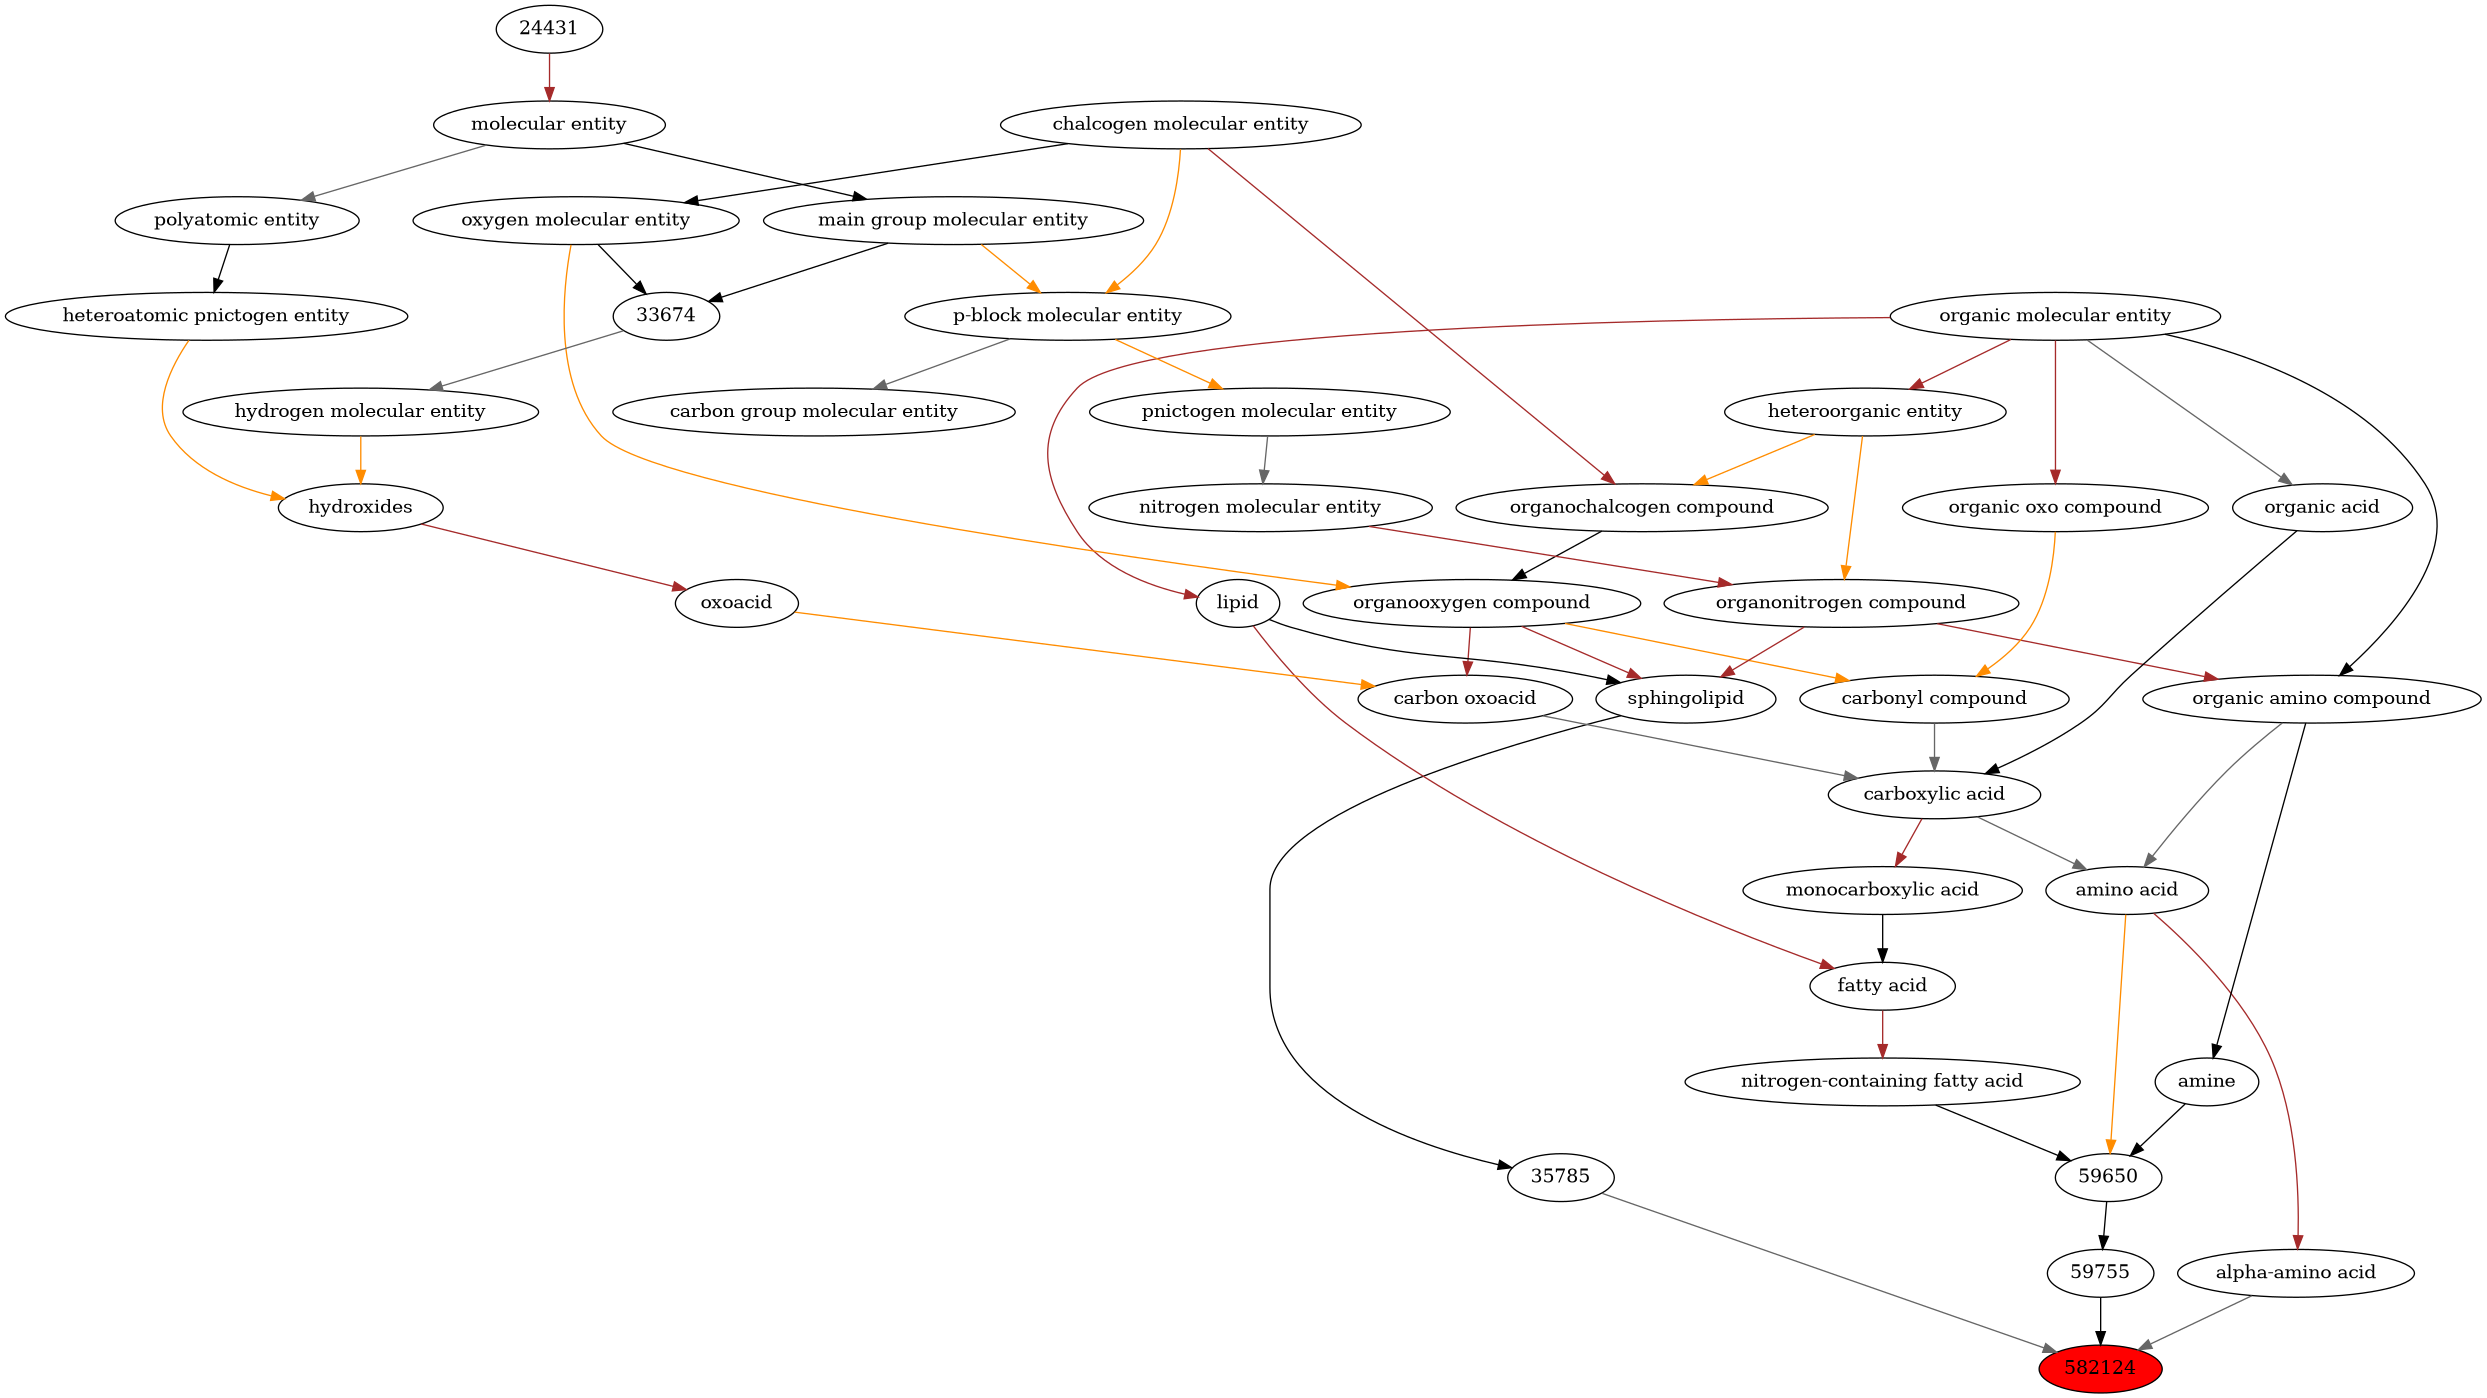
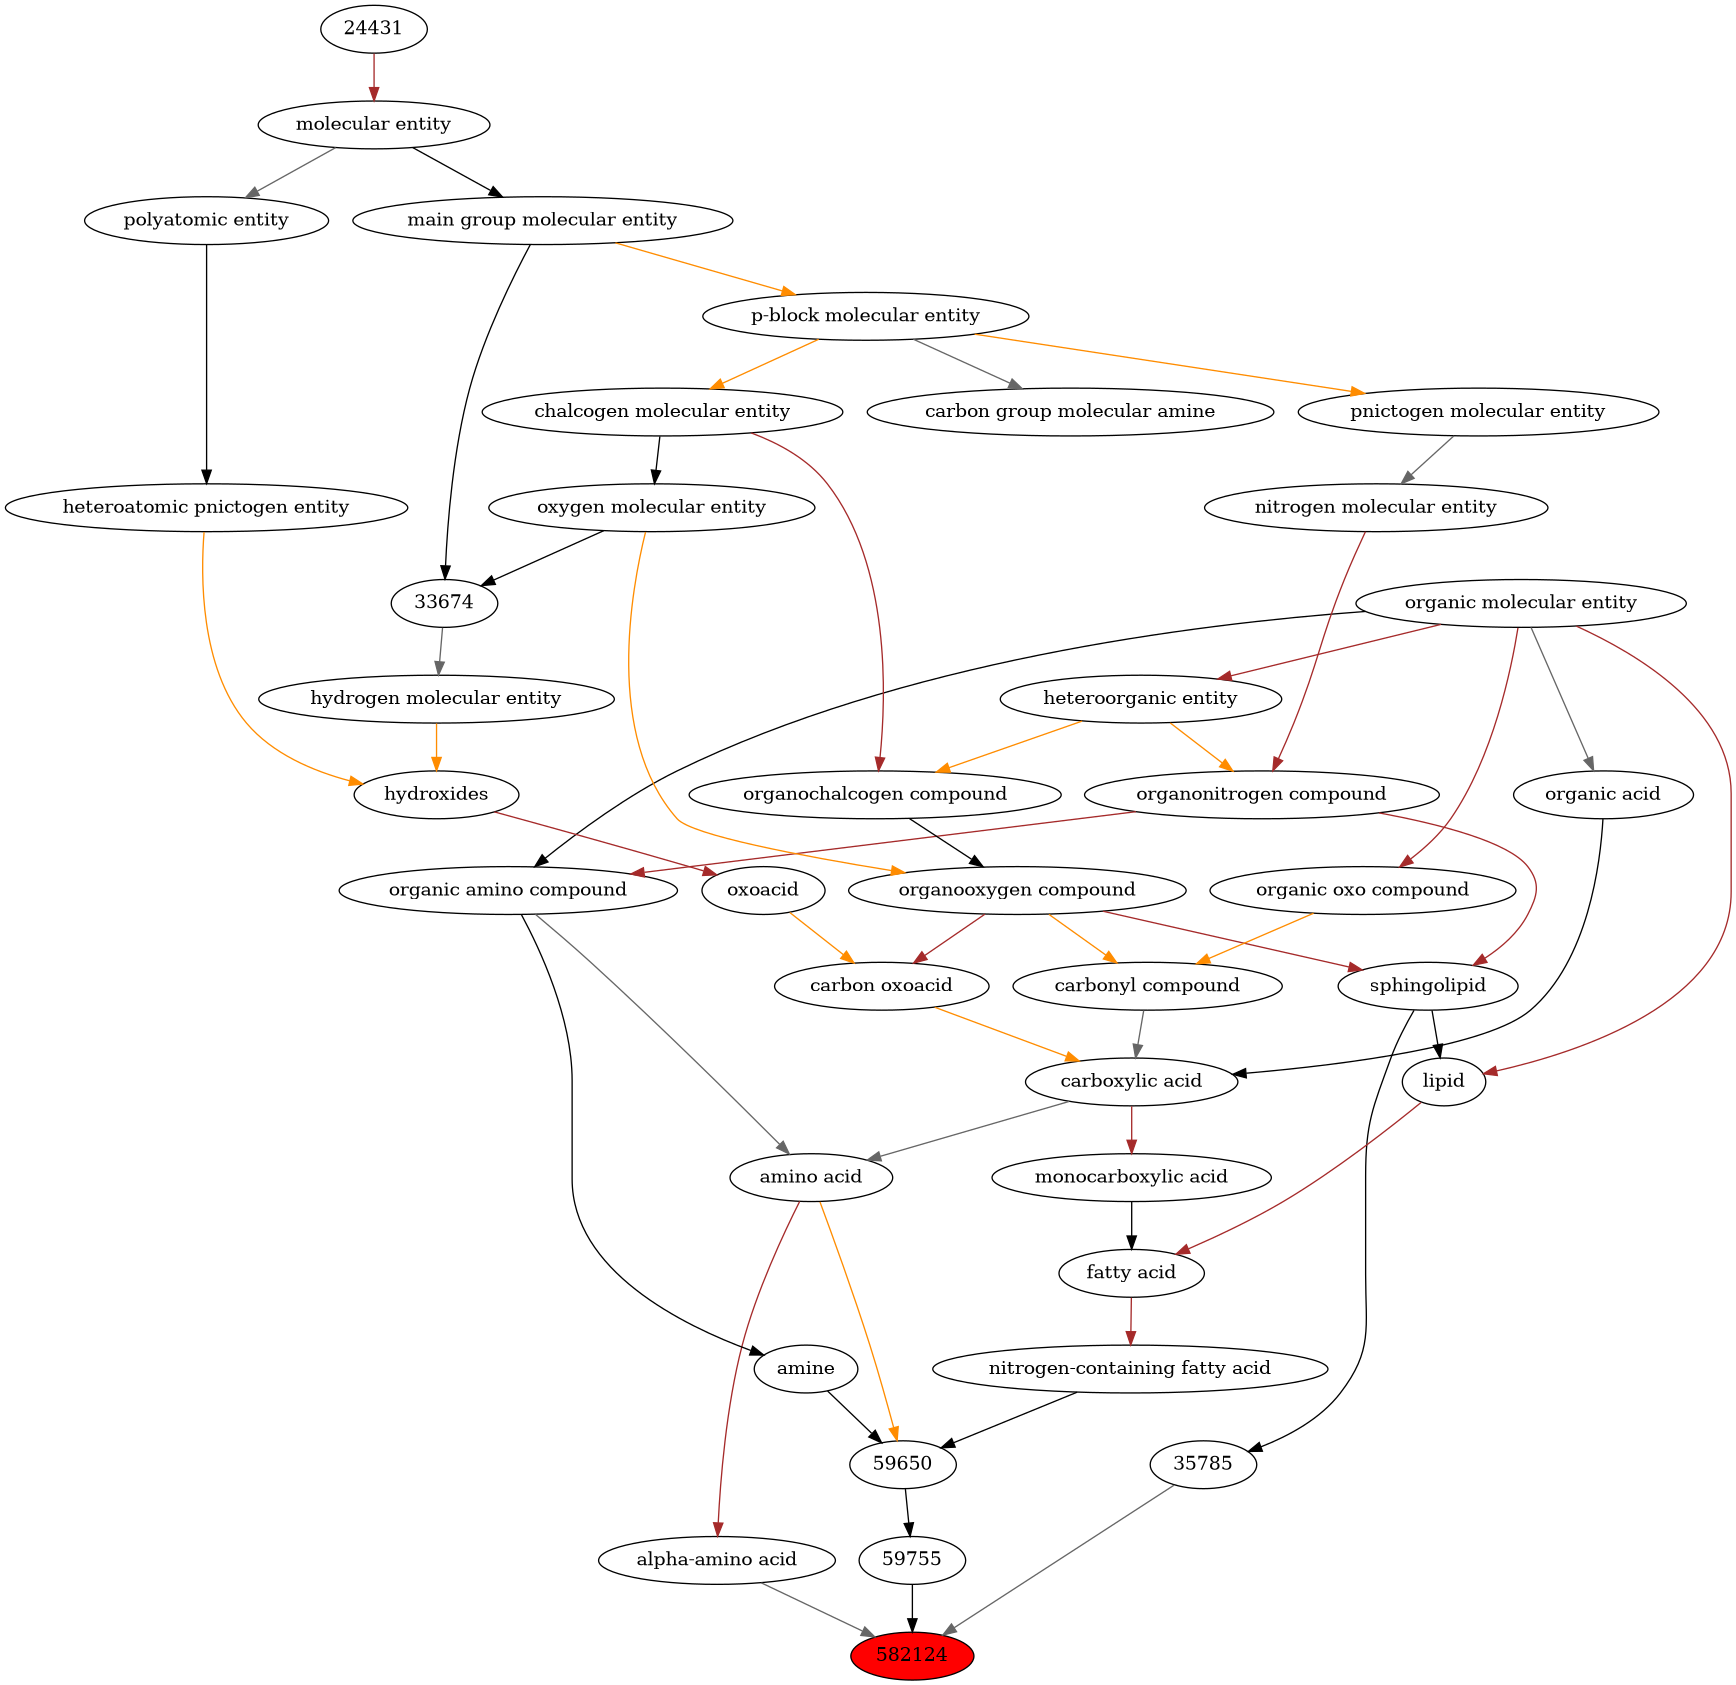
  digraph {
    edge [color=black]
    n1 [fillcolor=red label=582124 style=filled]
    n2 [label=59755]
    n3 [label="alpha-amino acid"]
    n4 [label=35785]
    n5 [label=59650]
    n6 [label="amino acid"]
    n7 [label=sphingolipid]
    n8 [label=amine]
    n9 [label="nitrogen-containing fatty acid"]
    n10 [label="organic amino compound"]
    n11 [label="carboxylic acid"]
    n12 [label="monocarboxylic acid"]
    n13 [label="fatty acid"]
    n14 [label="organooxygen compound"]
    n15 [label="carbonyl compound"]
    n16 [label="carbon oxoacid"]
    n17 [label="organonitrogen compound"]
    n18 [label=lipid]
    n19 [label="organic molecular entity"]
    n20 [label="organic acid"]
    n21 [label="heteroorganic entity"]
    n22 [label="organic oxo compound"]
    n23 [label="organochalcogen compound"]
    n24 [label="oxygen molecular entity"]
    n25 [label=33674]
    n26 [label=hydroxides]
    n27 [label=oxoacid]
    n28 [label="nitrogen molecular entity"]
-   n29 [label="carbon group molecular entity"]
+   n29 [label="carbon group molecular amine"]
    n30 [label="chalcogen molecular entity"]
    n31 [label="pnictogen molecular entity"]
    n32 [label="p-block molecular entity"]
    n33 [label="main group molecular entity"]
    n34 [label="hydrogen molecular entity"]
    n35 [label="heteroatomic pnictogen entity"]
    n36 [label="molecular entity"]
    n37 [label="polyatomic entity"]
    n38 [label=24431]
    n2 -> n1
    n3 -> n1 [color=gray40]
    n4 -> n1 [color=gray40]
    n5 -> n2
    n6 -> n3 [color=brown]
    n6 -> n5 [color=darkorange]
    n7 -> n4
    n8 -> n5
    n9 -> n5
    n10 -> n6 [color=gray40]
    n10 -> n8
    n11 -> n6 [color=gray40]
    n11 -> n12 [color=brown]
    n12 -> n13
    n13 -> n9 [color=brown]
    n14 -> n7 [color=brown]
    n14 -> n15 [color=darkorange]
    n14 -> n16 [color=brown]
    n15 -> n11 [color=gray40]
-   n16 -> n11 [color=gray40]
+   n16 -> n11 [color=darkorange]
    n17 -> n7 [color=brown]
    n17 -> n10 [color=brown]
-   n18 -> n7
+   n7 -> n18
    n18 -> n13 [color=brown]
    n19 -> n10
    n19 -> n18 [color=brown]
    n19 -> n20 [color=gray40]
    n19 -> n21 [color=brown]
    n19 -> n22 [color=brown]
    n20 -> n11
    n21 -> n17 [color=darkorange]
    n21 -> n23 [color=darkorange]
    n22 -> n15 [color=darkorange]
    n23 -> n14
    n24 -> n14 [color=darkorange]
    n24 -> n25
    n25 -> n34 [color=gray40]
    n26 -> n27 [color=brown]
    n27 -> n16 [color=darkorange]
    n28 -> n17 [color=brown]
    n30 -> n23 [color=brown]
    n30 -> n24
    n31 -> n28 [color=gray40]
    n32 -> n29 [color=gray40]
-   n30 -> n32 [color=darkorange]
+   n32 -> n30 [color=darkorange]
    n32 -> n31 [color=darkorange]
    n33 -> n25
    n33 -> n32 [color=darkorange]
    n34 -> n26 [color=darkorange]
    n35 -> n26 [color=darkorange]
    n36 -> n33
    n36 -> n37 [color=gray40]
    n37 -> n35
    n38 -> n36 [color=brown]
  }
